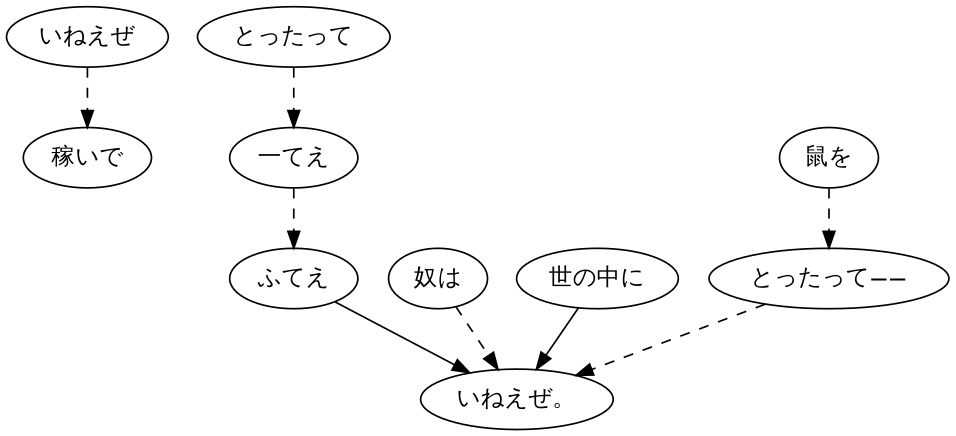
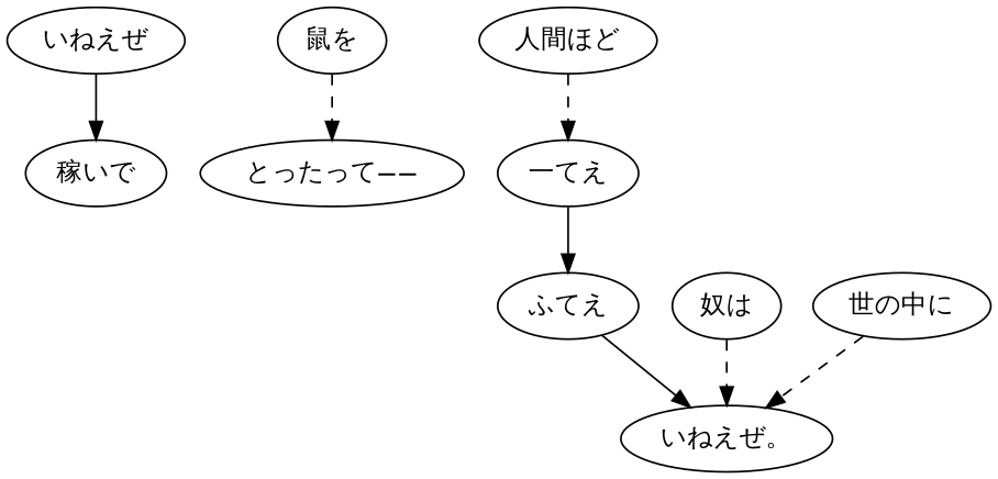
  digraph {
    fontname=Lato
    node [fontname=Lato]
    edge [fontname=Lato style=dashed]
    n1 [label="いねえぜ"]
    n2 [label="稼いで"]
    n3 [label="とったって——"]
    n4 [label="いねえぜ。"]
    n5 [label="鼠を"]
    n6 [label="一てえ"]
    n7 [label="ふてえ"]
-   n8 [label="とったって"]
+   n8 [label="人間ほど"]
    n9 [label="奴は"]
    n10 [label="世の中に"]
-   n1 -> n2
-   n3 -> n4
+   n1 -> n2 [style=solid]
    n5 -> n3
-   n6 -> n7
+   n6 -> n7 [style=solid]
    n7 -> n4 [style=solid]
    n8 -> n6
    n9 -> n4
-   n10 -> n4 [style=solid]
+   n10 -> n4
  }
